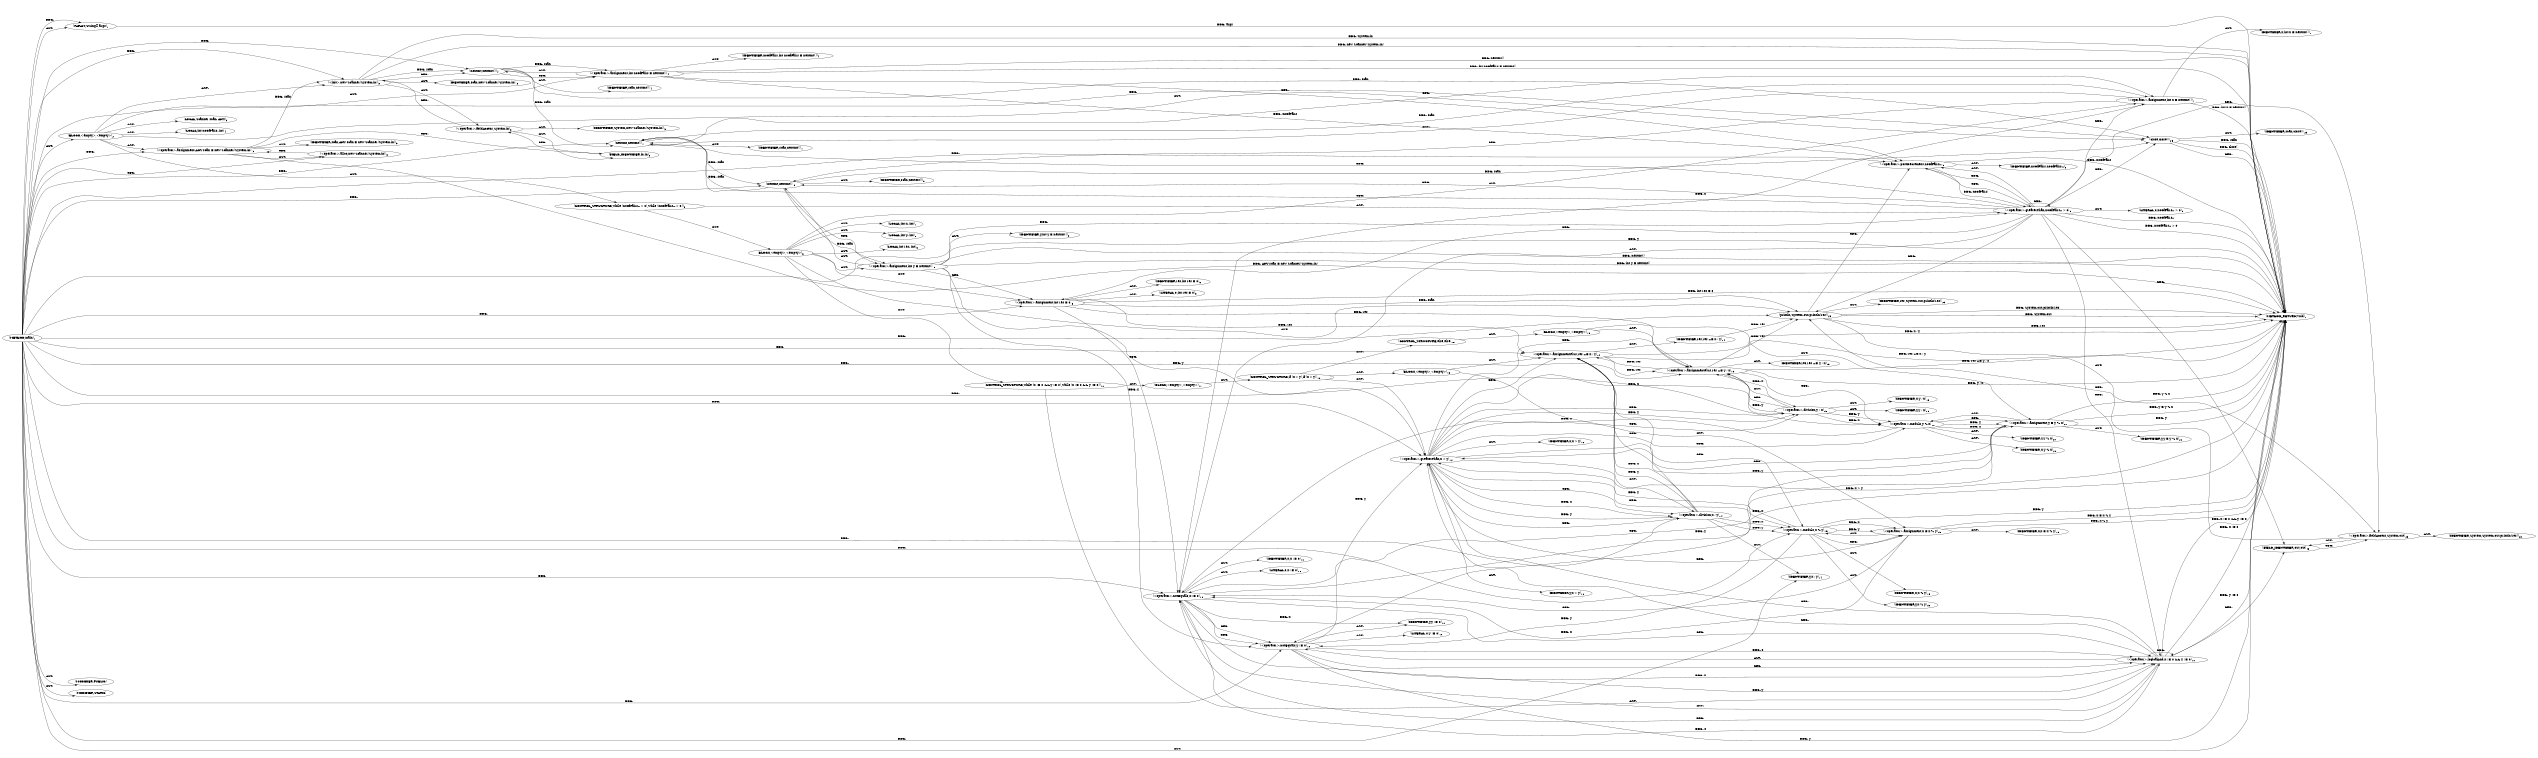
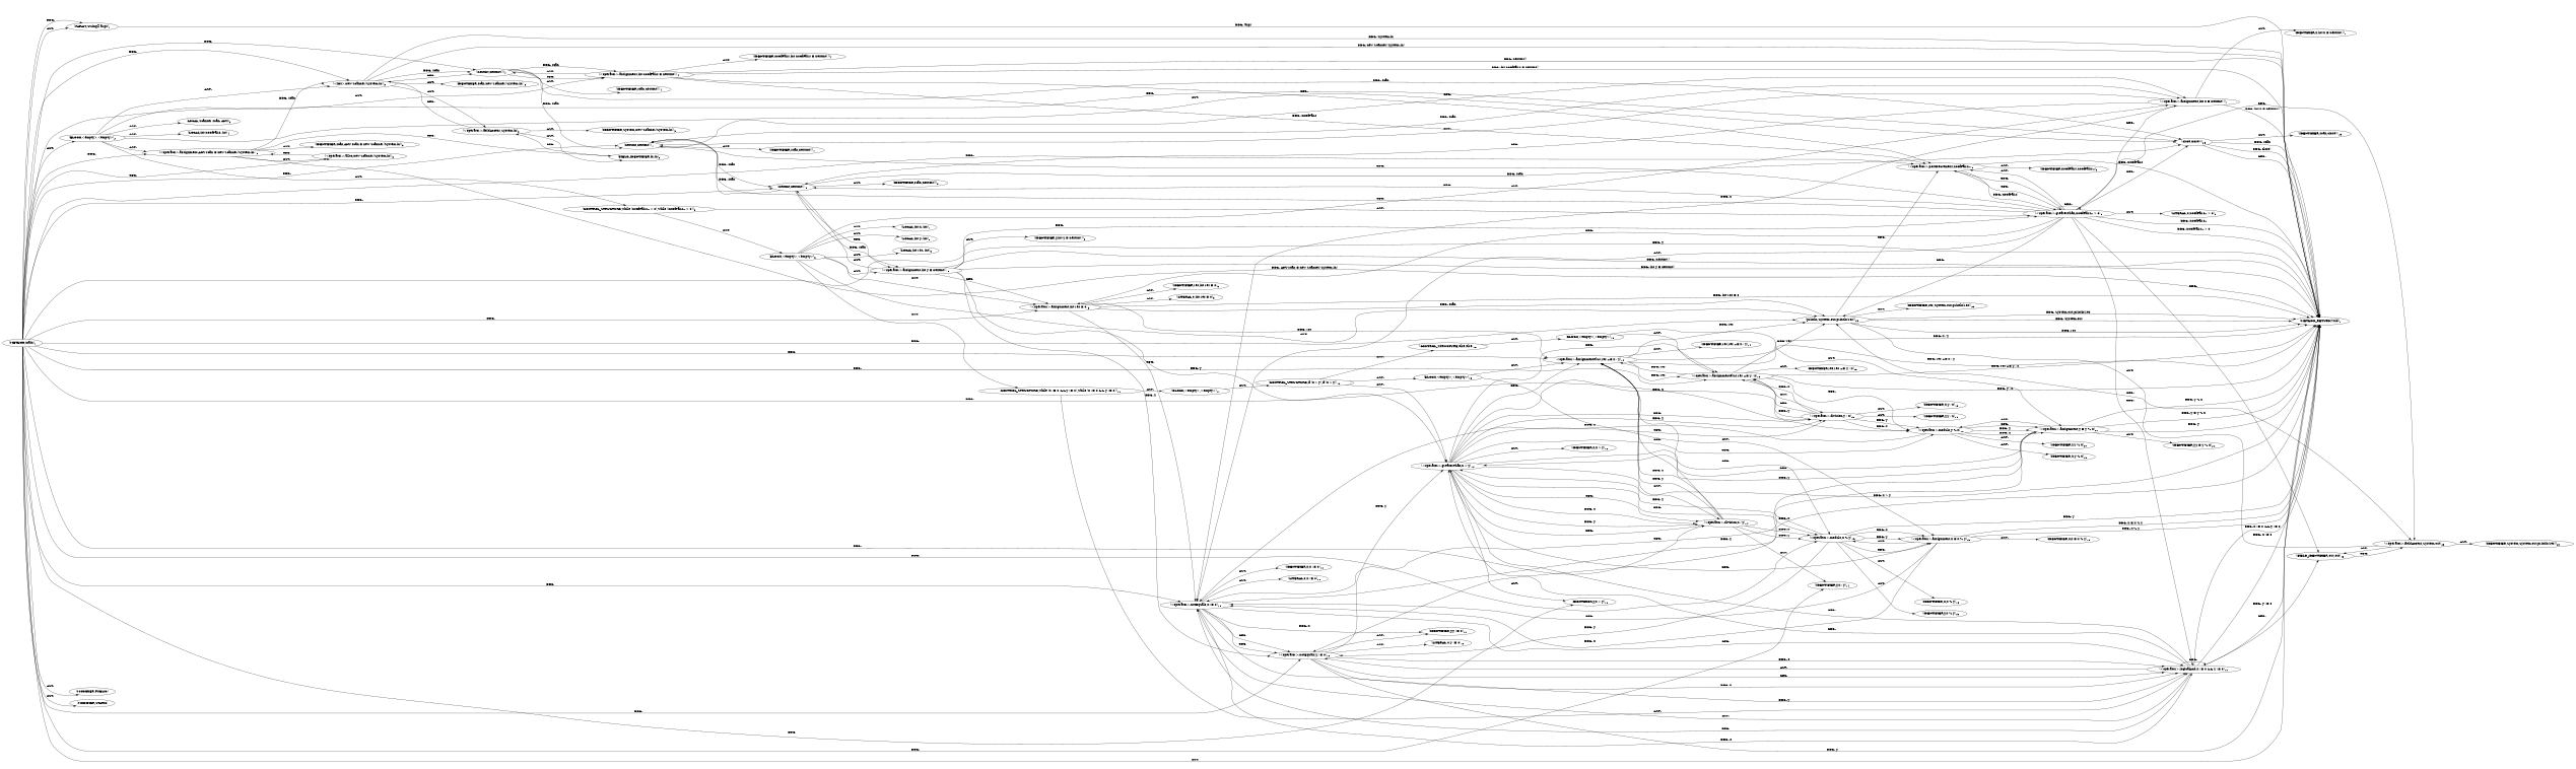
  digraph {
    rankdir=LR
    n1 [label=<(METHOD,main)<SUB>1</SUB>>]
    n2 [label=<(PARAM,String[] args)<SUB>1</SUB>>]
    n3 [label=<(BLOCK,&lt;empty&gt;,&lt;empty&gt;)<SUB>2</SUB>>]
    n4 [label=<(&lt;operator&gt;.assignment,ANY scan = new Scanner(System.in))<SUB>3</SUB>>]
    n5 [label=<(&lt;operator&gt;.alloc,new Scanner(System.in))<SUB>3</SUB>>]
    n6 [label=<(&lt;init&gt;,new Scanner(System.in))<SUB>3</SUB>>]
    n7 [label=<(nextInt,nextInt())<SUB>4</SUB>>]
    n8 [label=<(&lt;operator&gt;.greaterThan,noOfPairs-- &gt; 0)<SUB>5</SUB>>]
    n9 [label=<(&lt;operator&gt;.postDecrement,noOfPairs--)<SUB>5</SUB>>]
    n10 [label=<(nextInt,nextInt())<SUB>7</SUB>>]
    n11 [label=<(nextInt,nextInt())<SUB>8</SUB>>]
    n12 [label=<(&lt;operator&gt;.assignment,int res = 0)<SUB>9</SUB>>]
    n13 [label=<(&lt;operator&gt;.notEquals,x != 0)<SUB>10</SUB>>]
    n14 [label=<(&lt;operator&gt;.notEquals,y != 0)<SUB>10</SUB>>]
    n15 [label=<(&lt;operator&gt;.greaterThan,x &gt; y)<SUB>12</SUB>>]
    n16 [label=<(&lt;operator&gt;.assignmentPlus,res += x / y)<SUB>14</SUB>>]
    n17 [label=<(&lt;operator&gt;.division,x / y)<SUB>14</SUB>>]
    n18 [label=<(&lt;operator&gt;.modulo,x % y)<SUB>15</SUB>>]
    n19 [label=<(&lt;operator&gt;.assignmentPlus,res += y / x)<SUB>19</SUB>>]
    n20 [label=<(&lt;operator&gt;.modulo,y % x)<SUB>20</SUB>>]
    n21 [label=<(println,System.out.println(res))<SUB>23</SUB>>]
    n22 [label=<(close,close())<SUB>25</SUB>>]
    n23 [label=<(MODIFIER,PUBLIC)>]
    n24 [label=<(MODIFIER,STATIC)>]
    n25 [label=<(METHOD_RETURN,void)<SUB>1</SUB>>]
    n26 [label=<(IDENTIFIER,y,x / y)<SUB>14</SUB>>]
    n27 [label=<(LOCAL,Scanner scan: ANY)<SUB>3</SUB>>]
    n28 [label=<(LOCAL,int noOfPairs: int)<SUB>4</SUB>>]
    n29 [label=<(&lt;operator&gt;.assignment,int noOfPairs = nextInt())<SUB>4</SUB>>]
    n30 [label=<(CONTROL_STRUCTURE,while (noOfPairs-- &gt; 0),while (noOfPairs-- &gt; 0))<SUB>5</SUB>>]
    n31 [label=<(IDENTIFIER,scan,ANY scan = new Scanner(System.in))<SUB>3</SUB>>]
    n32 [label=<(FIELD_IDENTIFIER,in,in)<SUB>3</SUB>>]
    n33 [label=<(IDENTIFIER,scan,new Scanner(System.in))<SUB>3</SUB>>]
    n34 [label=<(&lt;operator&gt;.fieldAccess,System.in)<SUB>3</SUB>>]
    n35 [label=<(IDENTIFIER,scan,nextInt())<SUB>4</SUB>>]
    n36 [label=<(LITERAL,0,noOfPairs-- &gt; 0)<SUB>5</SUB>>]
    n37 [label=<(&lt;operator&gt;.assignment,int x = nextInt())<SUB>7</SUB>>]
    n38 [label=<(&lt;operator&gt;.logicalAnd,x != 0 &amp;&amp; y != 0)<SUB>10</SUB>>]
    n39 [label=<(&lt;operator&gt;.fieldAccess,System.out)<SUB>23</SUB>>]
    n40 [label=<(FIELD_IDENTIFIER,out,out)<SUB>23</SUB>>]
    n41 [label=<(IDENTIFIER,noOfPairs,noOfPairs--)<SUB>5</SUB>>]
    n42 [label=<(IDENTIFIER,scan,nextInt())<SUB>7</SUB>>]
    n43 [label=<(&lt;operator&gt;.assignment,int y = nextInt())<SUB>8</SUB>>]
    n44 [label=<(IDENTIFIER,scan,nextInt())<SUB>8</SUB>>]
    n45 [label=<(IDENTIFIER,res,int res = 0)<SUB>9</SUB>>]
    n46 [label=<(LITERAL,0,int res = 0)<SUB>9</SUB>>]
    n47 [label=<(IDENTIFIER,x,x != 0)<SUB>10</SUB>>]
    n48 [label=<(LITERAL,0,x != 0)<SUB>10</SUB>>]
    n49 [label=<(IDENTIFIER,y,y != 0)<SUB>10</SUB>>]
    n50 [label=<(LITERAL,0,y != 0)<SUB>10</SUB>>]
    n51 [label=<(&lt;operator&gt;.division,y / x)<SUB>19</SUB>>]
    n52 [label=<(IDENTIFIER,x,x &gt; y)<SUB>12</SUB>>]
    n53 [label=<(IDENTIFIER,y,x &gt; y)<SUB>12</SUB>>]
    n54 [label=<(&lt;operator&gt;.assignment,x = x % y)<SUB>15</SUB>>]
    n55 [label=<(&lt;operator&gt;.assignment,y = y % x)<SUB>20</SUB>>]
    n56 [label=<(IDENTIFIER,res,res += x / y)<SUB>14</SUB>>]
    n57 [label=<(IDENTIFIER,x,x % y)<SUB>15</SUB>>]
    n58 [label=<(IDENTIFIER,y,x % y)<SUB>15</SUB>>]
    n59 [label=<(IDENTIFIER,res,res += y / x)<SUB>19</SUB>>]
    n60 [label=<(IDENTIFIER,y,y / x)<SUB>19</SUB>>]
    n61 [label=<(IDENTIFIER,x,y / x)<SUB>19</SUB>>]
    n62 [label=<(IDENTIFIER,y,y % x)<SUB>20</SUB>>]
    n63 [label=<(IDENTIFIER,x,y % x)<SUB>20</SUB>>]
    n64 [label=<(IDENTIFIER,res,System.out.println(res))<SUB>23</SUB>>]
    n65 [label=<(IDENTIFIER,scan,close())<SUB>25</SUB>>]
    n66 [label=<(IDENTIFIER,noOfPairs,int noOfPairs = nextInt())<SUB>4</SUB>>]
    n67 [label=<(BLOCK,&lt;empty&gt;,&lt;empty&gt;)<SUB>6</SUB>>]
    n68 [label=<(IDENTIFIER,System,new Scanner(System.in))<SUB>3</SUB>>]
    n69 [label=<(LOCAL,int x: int)<SUB>7</SUB>>]
    n70 [label=<(LOCAL,int y: int)<SUB>8</SUB>>]
    n71 [label=<(LOCAL,int res: int)<SUB>9</SUB>>]
    n72 [label=<(CONTROL_STRUCTURE,while (x != 0 &amp;&amp; y != 0),while (x != 0 &amp;&amp; y != 0))<SUB>10</SUB>>]
    n73 [label=<(IDENTIFIER,x,int x = nextInt())<SUB>7</SUB>>]
    n74 [label=<(IDENTIFIER,y,int y = nextInt())<SUB>8</SUB>>]
    n75 [label=<(IDENTIFIER,System,System.out.println(res))<SUB>23</SUB>>]
    n76 [label=<(BLOCK,&lt;empty&gt;,&lt;empty&gt;)<SUB>11</SUB>>]
    n77 [label=<(CONTROL_STRUCTURE,if (x &gt; y),if (x &gt; y))<SUB>12</SUB>>]
    n78 [label=<(BLOCK,&lt;empty&gt;,&lt;empty&gt;)<SUB>13</SUB>>]
    n79 [label=<(CONTROL_STRUCTURE,else,else)<SUB>18</SUB>>]
    n80 [label=<(BLOCK,&lt;empty&gt;,&lt;empty&gt;)<SUB>18</SUB>>]
    n81 [label=<(IDENTIFIER,x,x = x % y)<SUB>15</SUB>>]
    n82 [label=<(IDENTIFIER,y,y = y % x)<SUB>20</SUB>>]
    n1 -> n2 [label="AST: "]
    n1 -> n2 [label="DDG: "]
    n1 -> n3 [label="AST: "]
    n1 -> n4 [label="DDG: "]
    n1 -> n5 [label="CFG: "]
    n1 -> n6 [label="DDG: "]
    n1 -> n7 [label="DDG: "]
    n1 -> n8 [label="DDG: "]
    n1 -> n9 [label="DDG: "]
    n1 -> n10 [label="DDG: "]
    n1 -> n11 [label="DDG: "]
    n1 -> n12 [label="DDG: "]
    n1 -> n13 [label="DDG: "]
    n1 -> n14 [label="DDG: "]
-   n1 -> n15 [label="DDG: "]
+   n1 -> n53 [label="DDG: "]
    n1 -> n16 [label="DDG: "]
    n1 -> n17 [label="DDG: "]
    n1 -> n18 [label="DDG: "]
    n1 -> n19 [label="DDG: "]
    n1 -> n20 [label="DDG: "]
    n1 -> n21 [label="DDG: "]
    n1 -> n22 [label="DDG: "]
    n1 -> n23 [label="AST: "]
    n1 -> n24 [label="AST: "]
    n1 -> n25 [label="AST: "]
    n1 -> n26 [label="DDG: "]
    n2 -> n25 [label="DDG: args"]
    n3 -> n4 [label="AST: "]
    n3 -> n6 [label="AST: "]
    n3 -> n22 [label="AST: "]
    n3 -> n27 [label="AST: "]
    n3 -> n28 [label="AST: "]
    n3 -> n29 [label="AST: "]
    n3 -> n30 [label="AST: "]
    n4 -> n5 [label="AST: "]
    n4 -> n6 [label="DDG: scan"]
    n4 -> n25 [label="DDG: ANY scan = new Scanner(System.in)"]
    n4 -> n31 [label="AST: "]
    n4 -> n32 [label="CFG: "]
    n5 -> n4 [label="CFG: "]
    n6 -> n7 [label="CFG: "]
    n6 -> n7 [label="DDG: scan"]
    n6 -> n25 [label="DDG: System.in"]
    n6 -> n25 [label="DDG: new Scanner(System.in)"]
    n6 -> n33 [label="AST: "]
    n6 -> n34 [label="AST: "]
    n7 -> n10 [label="DDG: scan"]
    n7 -> n22 [label="DDG: scan"]
    n7 -> n29 [label="CFG: "]
    n7 -> n29 [label="DDG: scan"]
    n7 -> n35 [label="AST: "]
    n8 -> n8 [label="CDG: "]
    n8 -> n9 [label="AST: "]
    n8 -> n9 [label="CDG: "]
    n8 -> n10 [label="CFG: "]
    n8 -> n10 [label="CDG: "]
    n8 -> n11 [label="CDG: "]
    n8 -> n12 [label="CDG: "]
    n8 -> n13 [label="AST: "]
    n8 -> n21 [label="CDG: "]
    n8 -> n22 [label="CFG: "]
    n8 -> n25 [label="DDG: noOfPairs--"]
    n8 -> n25 [label="DDG: noOfPairs-- &gt; 0"]
    n8 -> n36 [label="AST: "]
    n8 -> n37 [label="CDG: "]
    n8 -> n38 [label="CDG: "]
    n8 -> n39 [label="CDG: "]
    n8 -> n40 [label="CDG: "]
    n9 -> n8 [label="CFG: "]
    n9 -> n8 [label="DDG: noOfPairs"]
    n9 -> n25 [label="DDG: noOfPairs"]
    n9 -> n41 [label="AST: "]
    n10 -> n11 [label="DDG: scan"]
    n10 -> n37 [label="CFG: "]
    n10 -> n37 [label="DDG: scan"]
    n10 -> n42 [label="AST: "]
    n11 -> n10 [label="DDG: scan"]
    n11 -> n22 [label="DDG: scan"]
    n11 -> n43 [label="CFG: "]
    n11 -> n43 [label="DDG: scan"]
    n11 -> n44 [label="AST: "]
    n12 -> n13 [label="CFG: "]
    n12 -> n16 [label="DDG: res"]
-   n12 -> n19 [label="DDG: res"]
    n12 -> n21 [label="DDG: scan"]
    n12 -> n25 [label="DDG: int res = 0"]
    n12 -> n45 [label="AST: "]
    n12 -> n46 [label="AST: "]
    n13 -> n14 [label="CFG: "]
    n13 -> n14 [label="CDG: "]
    n13 -> n25 [label="DDG: x"]
    n13 -> n38 [label="CFG: "]
    n13 -> n38 [label="DDG: x"]
    n13 -> n38 [label="DDG: 0"]
    n13 -> n47 [label="AST: "]
    n13 -> n48 [label="AST: "]
    n13 -> n49 [label="DDG: x"]
    n14 -> n15 [label="DDG: y"]
    n14 -> n25 [label="DDG: y"]
    n14 -> n38 [label="CFG: "]
    n14 -> n38 [label="DDG: y"]
    n14 -> n38 [label="DDG: 0"]
    n14 -> n49 [label="AST: "]
    n14 -> n50 [label="AST: "]
    n15 -> n16 [label="CDG: "]
    n15 -> n17 [label="CFG: "]
    n15 -> n17 [label="DDG: x"]
    n15 -> n17 [label="DDG: y"]
    n15 -> n17 [label="CDG: "]
    n15 -> n18 [label="CDG: "]
    n15 -> n19 [label="CDG: "]
    n15 -> n20 [label="CDG: "]
    n15 -> n25 [label="DDG: x &gt; y"]
    n15 -> n51 [label="CFG: "]
    n15 -> n51 [label="DDG: y"]
    n15 -> n51 [label="DDG: x"]
    n15 -> n51 [label="CDG: "]
    n15 -> n52 [label="AST: "]
    n15 -> n53 [label="AST: "]
    n15 -> n54 [label="CDG: "]
    n15 -> n55 [label="CDG: "]
    n16 -> n17 [label="AST: "]
    n16 -> n18 [label="CFG: "]
    n16 -> n19 [label="DDG: res"]
-   n56 -> n21 [label="DDG: res"]
+   n16 -> n21 [label="DDG: res"]
    n16 -> n25 [label="DDG: x / y"]
    n16 -> n25 [label="DDG: res += x / y"]
    n16 -> n56 [label="AST: "]
    n17 -> n16 [label="CFG: "]
    n17 -> n16 [label="DDG: x"]
    n17 -> n16 [label="DDG: y"]
    n17 -> n18 [label="DDG: x"]
    n17 -> n18 [label="DDG: y"]
    n17 -> n26 [label="AST: "]
    n18 -> n14 [label="DDG: y"]
    n18 -> n15 [label="DDG: y"]
    n18 -> n25 [label="DDG: y"]
    n18 -> n54 [label="CFG: "]
    n18 -> n54 [label="DDG: x"]
    n18 -> n54 [label="DDG: y"]
    n18 -> n57 [label="AST: "]
    n18 -> n58 [label="AST: "]
    n19 -> n16 [label="DDG: res"]
    n19 -> n20 [label="CFG: "]
    n19 -> n21 [label="DDG: res"]
    n19 -> n25 [label="DDG: y / x"]
    n19 -> n25 [label="DDG: res += y / x"]
    n19 -> n51 [label="AST: "]
    n19 -> n59 [label="AST: "]
    n20 -> n13 [label="DDG: x"]
    n20 -> n55 [label="CFG: "]
    n20 -> n55 [label="DDG: y"]
    n20 -> n55 [label="DDG: x"]
    n20 -> n62 [label="AST: "]
    n20 -> n63 [label="AST: "]
    n21 -> n9 [label="CFG: "]
    n21 -> n25 [label="DDG: System.out"]
    n21 -> n25 [label="DDG: res"]
    n21 -> n25 [label="DDG: System.out.println(res)"]
    n21 -> n39 [label="AST: "]
    n21 -> n64 [label="AST: "]
    n22 -> n25 [label="CFG: "]
    n22 -> n25 [label="DDG: scan"]
    n22 -> n25 [label="DDG: close()"]
    n22 -> n65 [label="AST: "]
    n29 -> n7 [label="AST: "]
    n29 -> n9 [label="CFG: "]
    n29 -> n9 [label="DDG: noOfPairs"]
    n29 -> n25 [label="DDG: nextInt()"]
    n29 -> n25 [label="DDG: int noOfPairs = nextInt()"]
    n29 -> n66 [label="AST: "]
    n30 -> n8 [label="AST: "]
    n30 -> n67 [label="AST: "]
    n32 -> n34 [label="CFG: "]
    n34 -> n6 [label="CFG: "]
    n34 -> n32 [label="AST: "]
    n34 -> n68 [label="AST: "]
    n37 -> n10 [label="AST: "]
    n37 -> n11 [label="CFG: "]
    n37 -> n13 [label="DDG: x"]
    n37 -> n25 [label="DDG: int x = nextInt()"]
    n37 -> n73 [label="AST: "]
    n38 -> n13 [label="AST: "]
    n38 -> n13 [label="CDG: "]
    n38 -> n14 [label="AST: "]
    n38 -> n15 [label="CFG: "]
    n38 -> n15 [label="CDG: "]
    n38 -> n25 [label="DDG: x != 0"]
    n38 -> n25 [label="DDG: y != 0"]
    n38 -> n25 [label="DDG: x != 0 &amp;&amp; y != 0"]
    n38 -> n38 [label="CDG: "]
    n38 -> n40 [label="CFG: "]
    n39 -> n21 [label="CFG: "]
    n39 -> n40 [label="AST: "]
    n39 -> n75 [label="AST: "]
    n40 -> n39 [label="CFG: "]
    n43 -> n11 [label="AST: "]
    n43 -> n12 [label="CFG: "]
    n43 -> n14 [label="DDG: y"]
    n43 -> n15 [label="DDG: y"]
    n43 -> n25 [label="DDG: y"]
    n43 -> n25 [label="DDG: nextInt()"]
    n43 -> n25 [label="DDG: int y = nextInt()"]
    n43 -> n74 [label="AST: "]
    n51 -> n19 [label="CFG: "]
    n51 -> n19 [label="DDG: y"]
    n51 -> n19 [label="DDG: x"]
    n51 -> n20 [label="DDG: y"]
    n51 -> n20 [label="DDG: x"]
    n51 -> n60 [label="AST: "]
    n51 -> n61 [label="AST: "]
    n54 -> n13 [label="CFG: "]
    n54 -> n13 [label="DDG: x"]
    n54 -> n18 [label="AST: "]
    n54 -> n25 [label="DDG: x % y"]
    n54 -> n25 [label="DDG: x = x % y"]
    n54 -> n81 [label="AST: "]
    n55 -> n13 [label="CFG: "]
    n55 -> n14 [label="DDG: y"]
    n55 -> n15 [label="DDG: y"]
    n55 -> n20 [label="AST: "]
    n55 -> n25 [label="DDG: y"]
    n55 -> n25 [label="DDG: y % x"]
    n55 -> n25 [label="DDG: y = y % x"]
    n55 -> n82 [label="AST: "]
    n67 -> n12 [label="AST: "]
    n67 -> n21 [label="AST: "]
    n67 -> n37 [label="AST: "]
    n67 -> n43 [label="AST: "]
    n67 -> n69 [label="AST: "]
    n67 -> n70 [label="AST: "]
    n67 -> n71 [label="AST: "]
    n67 -> n72 [label="AST: "]
    n72 -> n38 [label="AST: "]
    n72 -> n76 [label="AST: "]
    n76 -> n77 [label="AST: "]
    n77 -> n15 [label="AST: "]
    n77 -> n78 [label="AST: "]
    n77 -> n79 [label="AST: "]
    n78 -> n16 [label="AST: "]
    n78 -> n54 [label="AST: "]
    n79 -> n80 [label="AST: "]
    n80 -> n19 [label="AST: "]
    n80 -> n55 [label="AST: "]
  }
